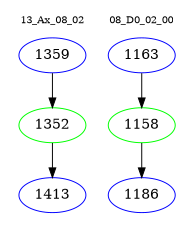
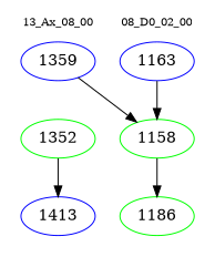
  digraph {
    node [color=blue]
    edge [color=black]
    n1 [label=1359]
    n2 [color=green label=1352]
    n3 [label=1413]
    n4 [label=1163]
    n5 [color=green label=1158]
-   n6 [label=1186]
+   n6 [color=green label=1186]
    subgraph cluster_1 {
      color=white
      fontsize=10
-     label="13_Ax_08_02"
+     label="13_Ax_08_00"
      n1
      n2
      n3
    }
    subgraph cluster_2 {
      color=white
      fontsize=10
      label="08_D0_02_00"
      n4
      n5
      n6
    }
-   n1 -> n2
+   n1 -> n5
    n2 -> n3
    n4 -> n5
    n5 -> n6
  }
